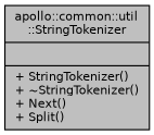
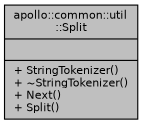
  digraph {
-   n1 [color=black fillcolor=grey75 fontcolor=black fontname=Helvetica fontsize=10 height=0.2 label="{apollo::common::util\l::StringTokenizer\n||+ StringTokenizer()\l+ ~StringTokenizer()\l+ Next()\l+ Split()\l}" shape=record style=filled width=0.4]
+   n1 [color=black fillcolor=grey75 fontcolor=black fontname=Helvetica fontsize=10 height=0.2 label="{apollo::common::util\l::Split\n||+ StringTokenizer()\l+ ~StringTokenizer()\l+ Next()\l+ Split()\l}" shape=record style=filled width=0.4]
  }
